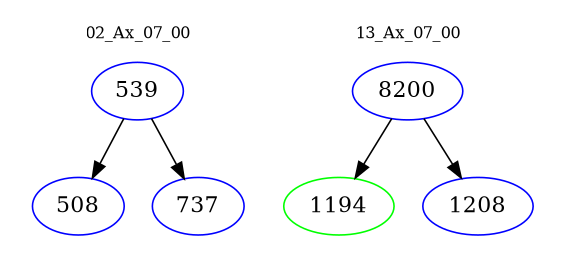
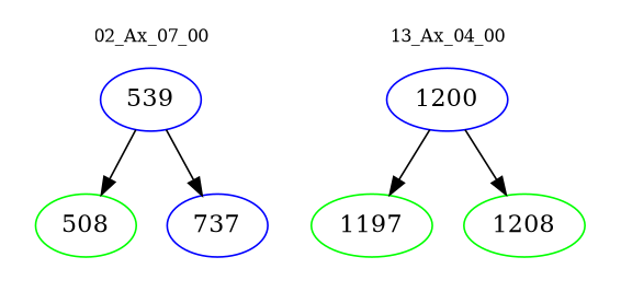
  digraph {
    node [color=blue]
    edge [color=black]
    n1 [label=539]
-   n2 [label=508]
+   n2 [color=green label=508]
    n3 [label=737]
-   n4 [label=8200]
-   n5 [color=green label=1194]
-   n6 [label=1208]
+   n4 [label=1200]
+   n5 [color=green label=1197]
+   n6 [color=green label=1208]
    subgraph cluster_1 {
      color=white
      fontsize=10
      label="02_Ax_07_00"
      n1
      n2
      n3
    }
    subgraph cluster_2 {
      color=white
      fontsize=10
-     label="13_Ax_07_00"
+     label="13_Ax_04_00"
      n4
      n5
      n6
    }
    n1 -> n2
    n1 -> n3
    n4 -> n5
    n4 -> n6
  }
